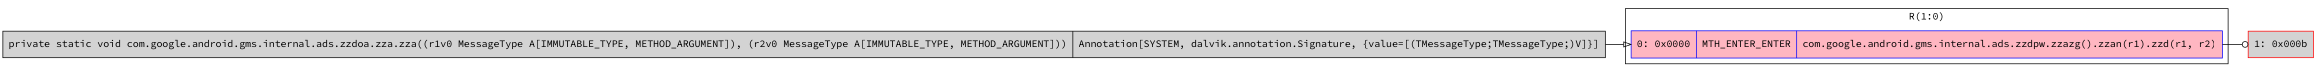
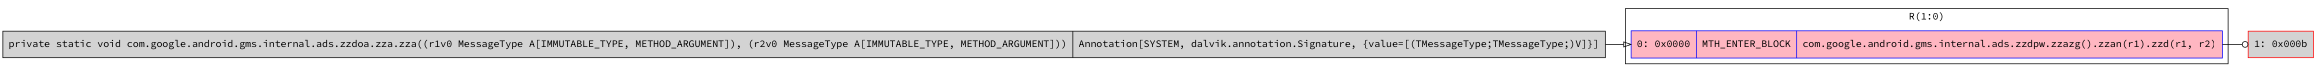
  digraph {
    rankdir=LR
    fontname="Source Code Pro"
    node [shape=record style=filled fillcolor=lightgrey fontname="Source Code Pro"]
    edge [fontname="Source Code Pro"]
-   n1 [color=blue label="{0\:\ 0x0000|MTH_ENTER_ENTER\l|com.google.android.gms.internal.ads.zzdpw.zzazg().zzan(r1).zzd(r1, r2)\l}" fillcolor=lightpink]
+   n1 [color=blue label="{0\:\ 0x0000|MTH_ENTER_BLOCK\l|com.google.android.gms.internal.ads.zzdpw.zzazg().zzan(r1).zzd(r1, r2)\l}" fillcolor=lightpink]
    n2 [color=red label="{1\:\ 0x000b}"]
    n3 [label="{private static void com.google.android.gms.internal.ads.zzdoa.zza.zza((r1v0 MessageType A[IMMUTABLE_TYPE, METHOD_ARGUMENT]), (r2v0 MessageType A[IMMUTABLE_TYPE, METHOD_ARGUMENT]))  | Annotation[SYSTEM, dalvik.annotation.Signature, \{value=[(TMessageType;TMessageType;)V]\}]\l}"]
    subgraph cluster_1 {
      label="R(1:0)"
      n1
    }
    n1 -> n2 [arrowhead=odot]
    n3 -> n1 [arrowhead=onormal]
  }
